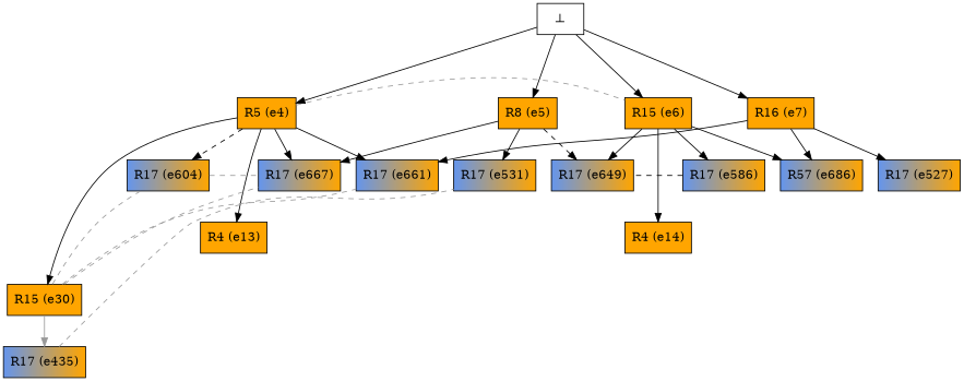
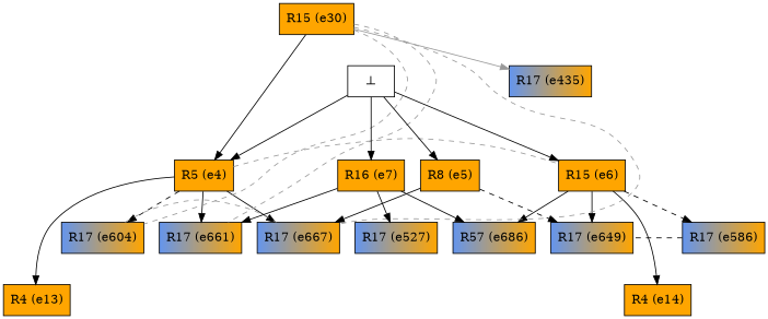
  digraph {
    node [color=black fillcolor="cornflowerblue:orange" shape=box style=filled]
    edge [minlen=1]
    n1 [fillcolor="orange:orange" label="R5 (e4)"]
    n2 [fillcolor="orange:orange" label="R15 (e6)"]
    n3 [fillcolor="orange:orange" label="R15 (e30)"]
    n4 [label="R17 (e604)"]
    n5 [label="R17 (e661)"]
    n6 [label="R17 (e667)"]
    n7 [fillcolor="orange:orange" label="R4 (e13)"]
    n8 [label="R17 (e586)"]
    n9 [label="R17 (e649)"]
    n10 [fillcolor="orange:orange" label="R4 (e14)"]
    n11 [label="R57 (e686)"]
    n12 [label="R17 (e435)"]
    n13 [fillcolor="orange:orange" label="R8 (e5)"]
-   n14 [label="R17 (e531)"]
    n15 [fillcolor="orange:orange" label="R16 (e7)"]
    n16 [label="R17 (e527)"]
    n17 [fillcolor=white label="⊥" color=""]
    n1 -> n2 [arrowhead=none color=gray60 constraint=false style=dashed minlen=""]
-   n1 -> n3 [minlen=3]
+   n3 -> n1 [minlen=3]
    n1 -> n4 [style=dashed]
    n1 -> n5
    n1 -> n6
    n1 -> n7 [minlen=2]
-   n2 -> n8
+   n2 -> n8 [style=dashed]
    n2 -> n9
    n2 -> n10 [minlen=2]
    n2 -> n11
    n3 -> n4 [arrowhead=none color=gray60 constraint=false style=dashed minlen=""]
    n3 -> n5 [arrowhead=none color=gray60 constraint=false style=dashed minlen=""]
    n3 -> n6 [arrowhead=none color=gray60 constraint=false style=dashed minlen=""]
    n3 -> n12 [color=gray60]
    n4 -> n6 [arrowhead=none color=gray60 constraint=false style=dashed minlen=""]
    n8 -> n9 [arrowhead=none color=black constraint=false style=dashed minlen=""]
-   n12 -> n14 [arrowhead=none color=gray60 constraint=false style=dashed minlen=""]
    n13 -> n6
    n13 -> n9 [style=dashed]
-   n13 -> n14
    n15 -> n5
    n15 -> n11
    n15 -> n16
    n17 -> n1 [minlen=2]
    n17 -> n2 [minlen=2]
    n17 -> n13 [minlen=2]
    n17 -> n15 [minlen=2]
  }
